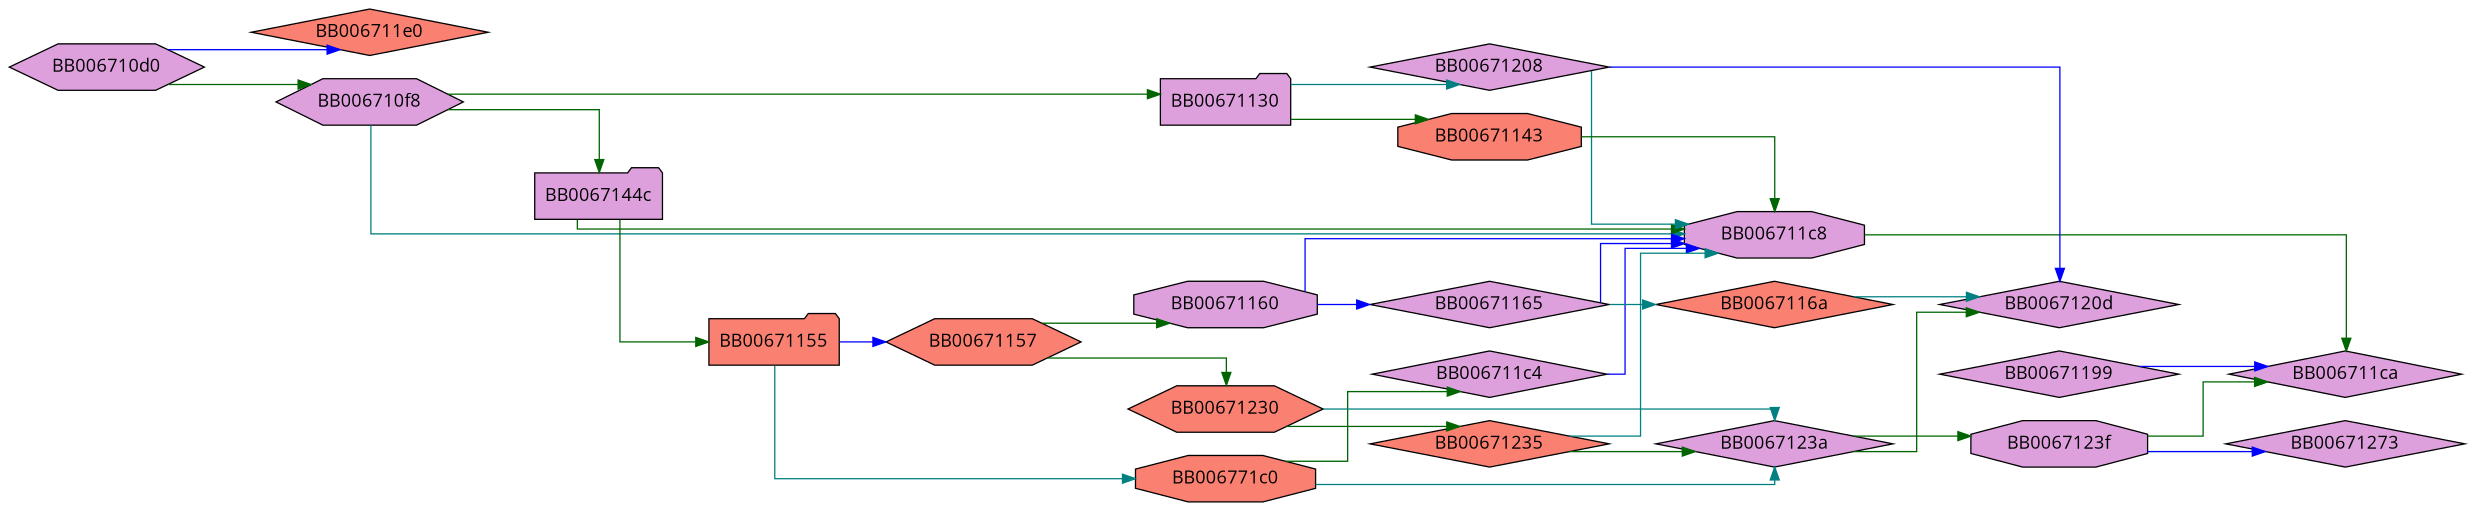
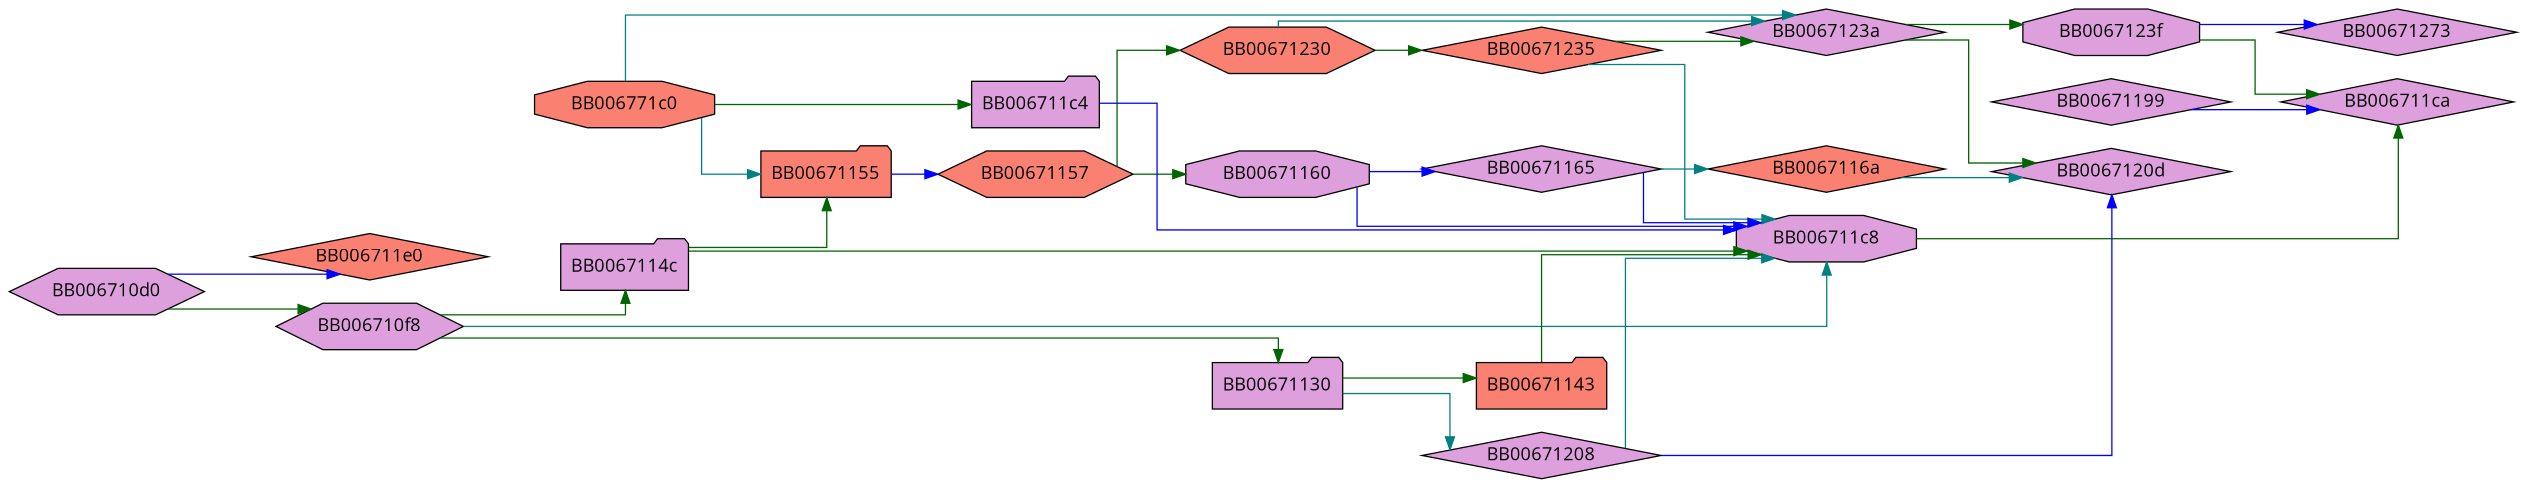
  digraph {
    fontname="Open Sans"
    rankdir=LR
    splines=ortho
    node [fillcolor=plum fontname="Open Sans" shape=diamond style=filled]
    edge [color=darkgreen fontname="Open Sans"]
    BB006710d0 [shape=hexagon]
    BB006711e0 [fillcolor=salmon]
    BB006710f8 [shape=hexagon]
    BB006711c8 [shape=octagon]
    BB00671130 [shape=folder]
-   BB0067114c [shape=folder label=BB0067144c]
+   BB0067114c [shape=folder]
    BB006711ca
    BB00671208
-   BB00671143 [fillcolor=salmon shape=octagon]
+   BB00671143 [fillcolor=salmon shape=folder]
    BB0067120d
    BB00671155 [fillcolor=salmon shape=folder]
    n12 [fillcolor=salmon label=BB006771c0 shape=octagon]
    BB00671157 [fillcolor=salmon shape=hexagon]
    BB0067123a
-   BB006711c4
+   BB006711c4 [shape=folder]
    BB00671230 [fillcolor=salmon shape=hexagon]
    BB00671160 [shape=octagon]
    BB0067123f [shape=octagon]
    BB00671235 [fillcolor=salmon]
    BB00671165
    BB0067116a [fillcolor=salmon]
    BB00671199
    BB00671273
    BB006710d0 -> BB006711e0 [color=blue]
    BB006710d0 -> BB006710f8
    BB006710f8 -> BB006711c8 [color=teal]
    BB006710f8 -> BB00671130
    BB006710f8 -> BB0067114c
    BB006711c8 -> BB006711ca
    BB00671130 -> BB00671208 [color=teal]
    BB00671130 -> BB00671143
    BB0067114c -> BB006711c8
    BB0067114c -> BB00671155
    BB00671208 -> BB006711c8 [color=teal]
    BB00671208 -> BB0067120d [color=blue]
    BB00671143 -> BB006711c8
-   BB00671155 -> n12 [color=teal]
+   n12 -> BB00671155 [color=teal]
    BB00671155 -> BB00671157 [color=blue]
    n12 -> BB0067123a [color=teal]
    n12 -> BB006711c4
    BB00671157 -> BB00671230
    BB00671157 -> BB00671160
    BB0067123a -> BB0067120d
    BB0067123a -> BB0067123f
    BB006711c4 -> BB006711c8 [color=blue]
    BB00671230 -> BB0067123a [color=teal]
    BB00671230 -> BB00671235
    BB00671160 -> BB006711c8 [color=blue]
    BB00671160 -> BB00671165 [color=blue]
    BB0067123f -> BB006711ca
    BB0067123f -> BB00671273 [color=blue]
    BB00671235 -> BB006711c8 [color=teal]
    BB00671235 -> BB0067123a
    BB00671165 -> BB006711c8 [color=blue]
    BB00671165 -> BB0067116a [color=teal]
    BB0067116a -> BB0067120d [color=teal]
    BB00671199 -> BB006711ca [color=blue]
  }
